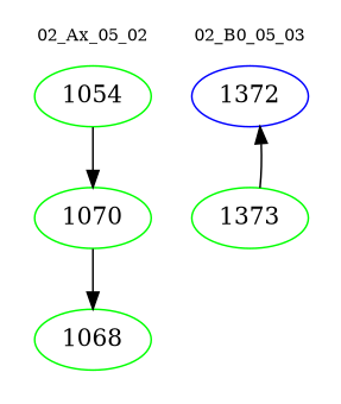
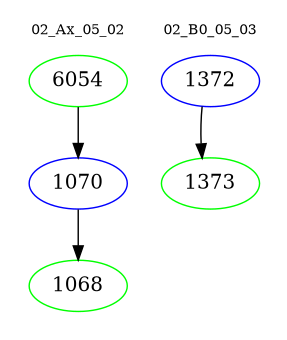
  digraph {
    node [color=green]
    edge [color=black]
-   n1 [label=1070]
-   n2 [label=1054]
+   n1 [color=blue label=1070]
+   n2 [label=6054]
    n3 [label=1068]
    n4 [color=blue label=1372]
    n5 [label=1373]
    subgraph cluster_1 {
      color=white
      fontsize=10
      label="02_Ax_05_02"
      n1
      n2
      n3
    }
    subgraph cluster_2 {
      color=white
      fontsize=10
      label="02_B0_05_03"
      n4
      n5
    }
    n1 -> n3
    n2 -> n1
-   n5 -> n4
+   n4 -> n5
  }
